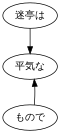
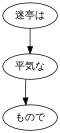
  digraph {
    fontname="Roboto Condensed"
    node [fontname="Roboto Condensed"]
    edge [fontname="Roboto Condensed"]
    n1 [label="迷亭は"]
    n2 [label="平気な"]
    n3 [label="もので"]
    n1 -> n2
-   n3 -> n2
+   n2 -> n3
  }
